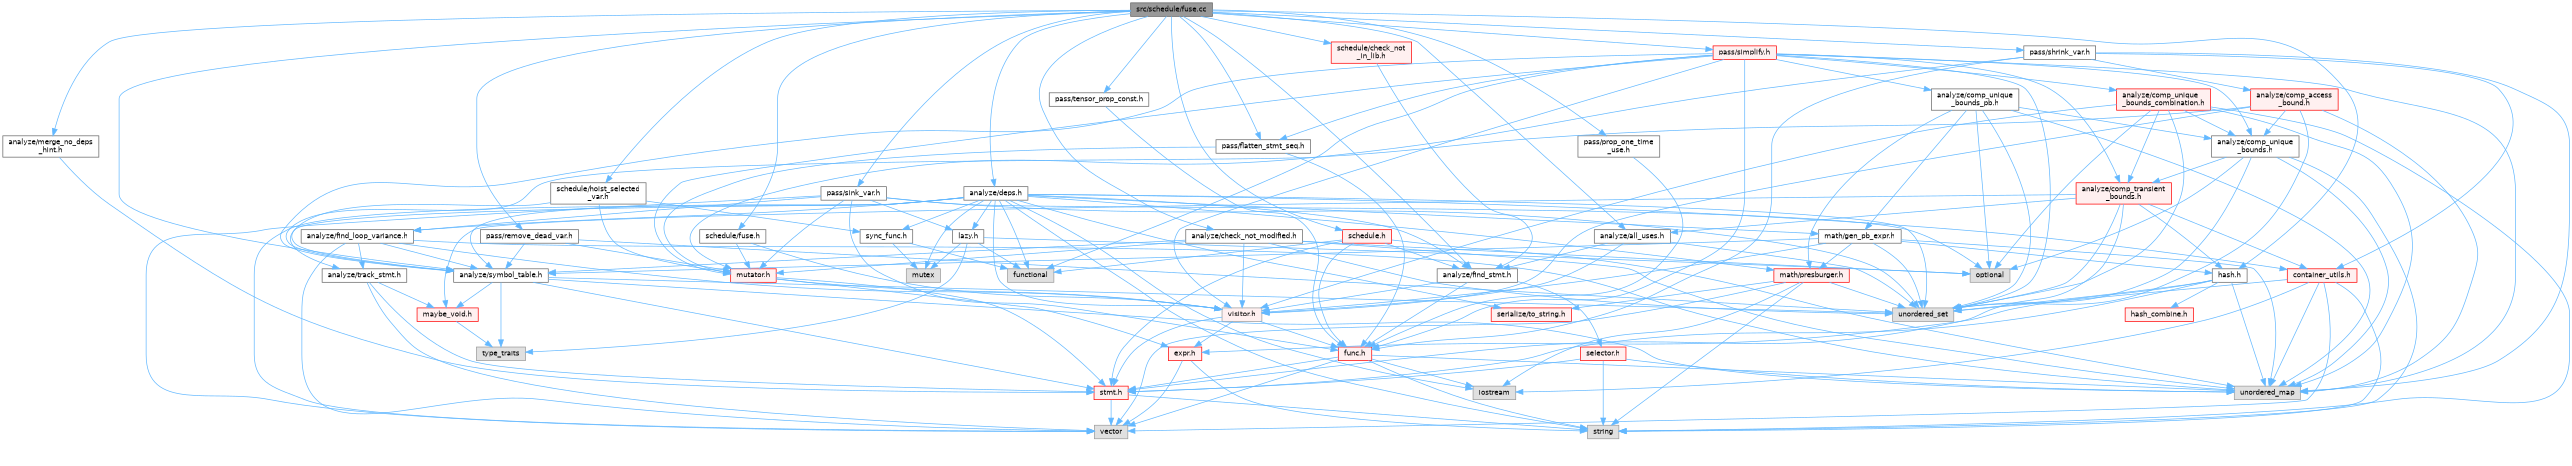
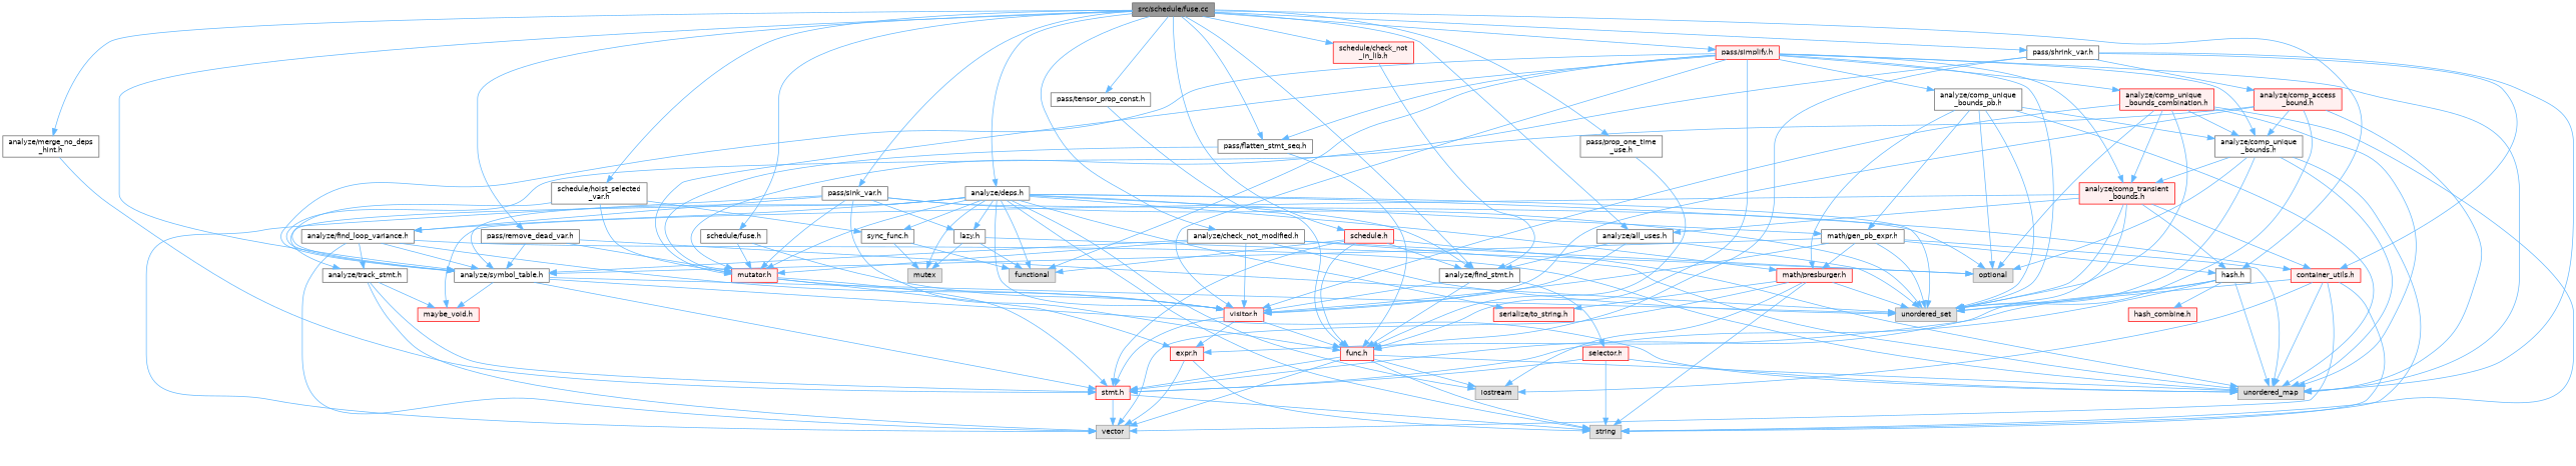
  digraph {
    node [color=grey40 fillcolor=white fontname=Helvetica fontsize=10 shape=box style=filled]
    edge [color=steelblue1 fontname=Helvetica fontsize=10 labelfontname=Helvetica labelfontsize=10 style=solid]
    n1 [color=gray40 fillcolor=grey60 fontcolor=black height=0.2 label="src/schedule/fuse.cc" width=0.4]
    n2 [height=0.2 label="analyze/all_uses.h" width=0.4]
    n3 [height=0.2 label="analyze/find_stmt.h" width=0.4]
    n4 [height=0.2 label="analyze/check_not_modified.h" width=0.4]
    n5 [height=0.2 label="analyze/symbol_table.h" width=0.4]
    n6 [height=0.2 label="analyze/deps.h" width=0.4]
    n7 [height=0.2 label="hash.h" width=0.4]
    n8 [height=0.2 label="analyze/merge_no_deps\l_hint.h" width=0.4]
    n9 [height=0.2 label="pass/flatten_stmt_seq.h" width=0.4]
    n10 [height=0.2 label="pass/prop_one_time\l_use.h" width=0.4]
    n11 [height=0.2 label="pass/remove_dead_var.h" width=0.4]
    n12 [height=0.2 label="pass/shrink_var.h" width=0.4]
    n13 [color=red fillcolor="#FFF0F0" height=0.2 label="pass/simplify.h" width=0.4]
    n14 [height=0.2 label="pass/sink_var.h" width=0.4]
    n15 [height=0.2 label="pass/tensor_prop_const.h" width=0.4]
    n16 [color=red fillcolor="#FFF0F0" height=0.2 label="schedule.h" width=0.4]
    n17 [color=red fillcolor="#FFF0F0" height=0.2 label="schedule/check_not\l_in_lib.h" width=0.4]
    n18 [height=0.2 label="schedule/fuse.h" width=0.4]
    n19 [height=0.2 label="schedule/hoist_selected\l_var.h" width=0.4]
    n20 [color=grey60 fillcolor="#E0E0E0" height=0.2 label=unordered_set width=0.4]
-   n21 [color=grey60 fillcolor="#FFF0F0" height=0.2 label="visitor.h" width=0.4]
+   n21 [color=red fillcolor="#FFF0F0" height=0.2 label="visitor.h" width=0.4]
    n22 [color=red fillcolor="#FFF0F0" height=0.2 label="func.h" width=0.4]
    n23 [color=red fillcolor="#FFF0F0" height=0.2 label="selector.h" width=0.4]
    n24 [color=grey60 fillcolor="#E0E0E0" height=0.2 label=unordered_map width=0.4]
    n25 [color=grey60 fillcolor="#E0E0E0" height=0.2 label=optional width=0.4]
    n26 [color=red fillcolor="#FFF0F0" height=0.2 label="mutator.h" width=0.4]
    n27 [color=red fillcolor="#FFF0F0" height=0.2 label="stmt.h" width=0.4]
-   n28 [color=grey60 fillcolor="#E0E0E0" height=0.2 label=type_traits width=0.4]
    n29 [color=red fillcolor="#FFF0F0" height=0.2 label="maybe_void.h" width=0.4]
    n30 [color=grey60 fillcolor="#E0E0E0" height=0.2 label=iostream width=0.4]
    n31 [color=grey60 fillcolor="#E0E0E0" height=0.2 label=string width=0.4]
    n32 [color=grey60 fillcolor="#E0E0E0" height=0.2 label=vector width=0.4]
    n33 [color=grey60 fillcolor="#E0E0E0" height=0.2 label=functional width=0.4]
    n34 [color=grey60 fillcolor="#E0E0E0" height=0.2 label=mutex width=0.4]
    n35 [height=0.2 label="analyze/find_loop_variance.h" width=0.4]
    n36 [height=0.2 label="analyze/track_stmt.h" width=0.4]
    n37 [color=red fillcolor="#FFF0F0" height=0.2 label="container_utils.h" width=0.4]
    n38 [height=0.2 label="lazy.h" width=0.4]
    n39 [height=0.2 label="math/gen_pb_expr.h" width=0.4]
    n40 [color=red fillcolor="#FFF0F0" height=0.2 label="math/presburger.h" width=0.4]
    n41 [color=red fillcolor="#FFF0F0" height=0.2 label="serialize/to_string.h" width=0.4]
    n42 [height=0.2 label="sync_func.h" width=0.4]
    n43 [color=red fillcolor="#FFF0F0" height=0.2 label="expr.h" width=0.4]
    n44 [color=red fillcolor="#FFF0F0" height=0.2 label="hash_combine.h" width=0.4]
    n45 [color=red fillcolor="#FFF0F0" height=0.2 label="analyze/comp_access\l_bound.h" width=0.4]
    n46 [height=0.2 label="analyze/comp_unique\l_bounds.h" width=0.4]
    n47 [color=red fillcolor="#FFF0F0" height=0.2 label="analyze/comp_transient\l_bounds.h" width=0.4]
    n48 [color=red fillcolor="#FFF0F0" height=0.2 label="analyze/comp_unique\l_bounds_combination.h" width=0.4]
    n49 [height=0.2 label="analyze/comp_unique\l_bounds_pb.h" width=0.4]
    n1 -> n2
    n1 -> n3
    n1 -> n4
    n1 -> n5
    n1 -> n6
    n1 -> n7
    n1 -> n8
    n1 -> n9
    n1 -> n10
    n1 -> n11
    n1 -> n12
    n1 -> n13
    n1 -> n14
    n1 -> n15
    n1 -> n16
    n1 -> n17
    n1 -> n18
    n1 -> n19
    n2 -> n3
    n2 -> n20
    n2 -> n21
    n3 -> n21
    n3 -> n22
    n3 -> n23
    n4 -> n5
    n4 -> n20
    n4 -> n21
    n4 -> n24
    n4 -> n25
    n4 -> n26
    n5 -> n20
    n5 -> n24
    n5 -> n27
-   n5 -> n28
    n5 -> n29
    n6 -> n3
    n6 -> n5
    n6 -> n20
    n6 -> n21
    n6 -> n30
    n6 -> n31
-   n6 -> n32
+   n6 -> n26
    n6 -> n33
    n6 -> n34
    n6 -> n35
    n6 -> n36
    n6 -> n37
    n6 -> n38
    n6 -> n39
    n6 -> n40
    n6 -> n41
    n6 -> n42
    n7 -> n20
    n7 -> n24
    n7 -> n27
    n7 -> n43
    n7 -> n44
    n8 -> n27
    n9 -> n22
    n9 -> n26
    n10 -> n22
    n11 -> n5
    n11 -> n20
    n11 -> n26
    n12 -> n22
    n12 -> n24
    n12 -> n26
    n12 -> n37
    n12 -> n45
    n13 -> n5
    n13 -> n9
    n13 -> n20
    n13 -> n21
    n13 -> n22
    n13 -> n24
    n13 -> n26
    n13 -> n33
    n13 -> n46
    n13 -> n47
    n13 -> n48
    n13 -> n49
    n14 -> n20
    n14 -> n22
    n14 -> n25
    n14 -> n26
    n14 -> n32
    n14 -> n35
    n14 -> n38
    n15 -> n22
    n16 -> n3
    n16 -> n22
    n16 -> n24
    n16 -> n27
    n16 -> n33
    n17 -> n3
    n18 -> n21
    n18 -> n26
    n19 -> n5
    n19 -> n26
    n19 -> n42
    n21 -> n22
    n21 -> n27
    n21 -> n43
    n22 -> n24
    n22 -> n27
    n22 -> n30
    n22 -> n31
    n22 -> n32
    n23 -> n24
    n23 -> n27
    n23 -> n31
    n26 -> n21
    n26 -> n27
    n26 -> n43
    n27 -> n31
    n27 -> n32
-   n29 -> n28
    n35 -> n5
    n35 -> n21
    n35 -> n24
    n35 -> n32
    n35 -> n36
    n36 -> n27
    n36 -> n29
    n36 -> n32
    n37 -> n20
    n37 -> n24
    n37 -> n30
    n37 -> n31
    n37 -> n32
    n38 -> n25
-   n38 -> n28
    n38 -> n33
    n38 -> n34
    n39 -> n5
    n39 -> n7
    n39 -> n20
    n39 -> n21
    n39 -> n24
    n39 -> n40
    n40 -> n20
    n40 -> n30
    n40 -> n31
    n40 -> n32
    n40 -> n41
    n42 -> n33
    n42 -> n34
    n43 -> n31
    n43 -> n32
    n45 -> n5
    n45 -> n20
    n45 -> n21
    n45 -> n24
    n45 -> n46
    n46 -> n20
    n46 -> n24
    n46 -> n25
    n46 -> n31
    n46 -> n47
    n47 -> n2
    n47 -> n7
    n47 -> n20
    n47 -> n27
    n47 -> n29
    n47 -> n37
    n48 -> n20
    n48 -> n21
    n48 -> n24
    n48 -> n25
    n48 -> n31
    n48 -> n46
    n48 -> n47
    n49 -> n20
    n49 -> n24
    n49 -> n25
    n49 -> n39
    n49 -> n40
    n49 -> n46
  }
